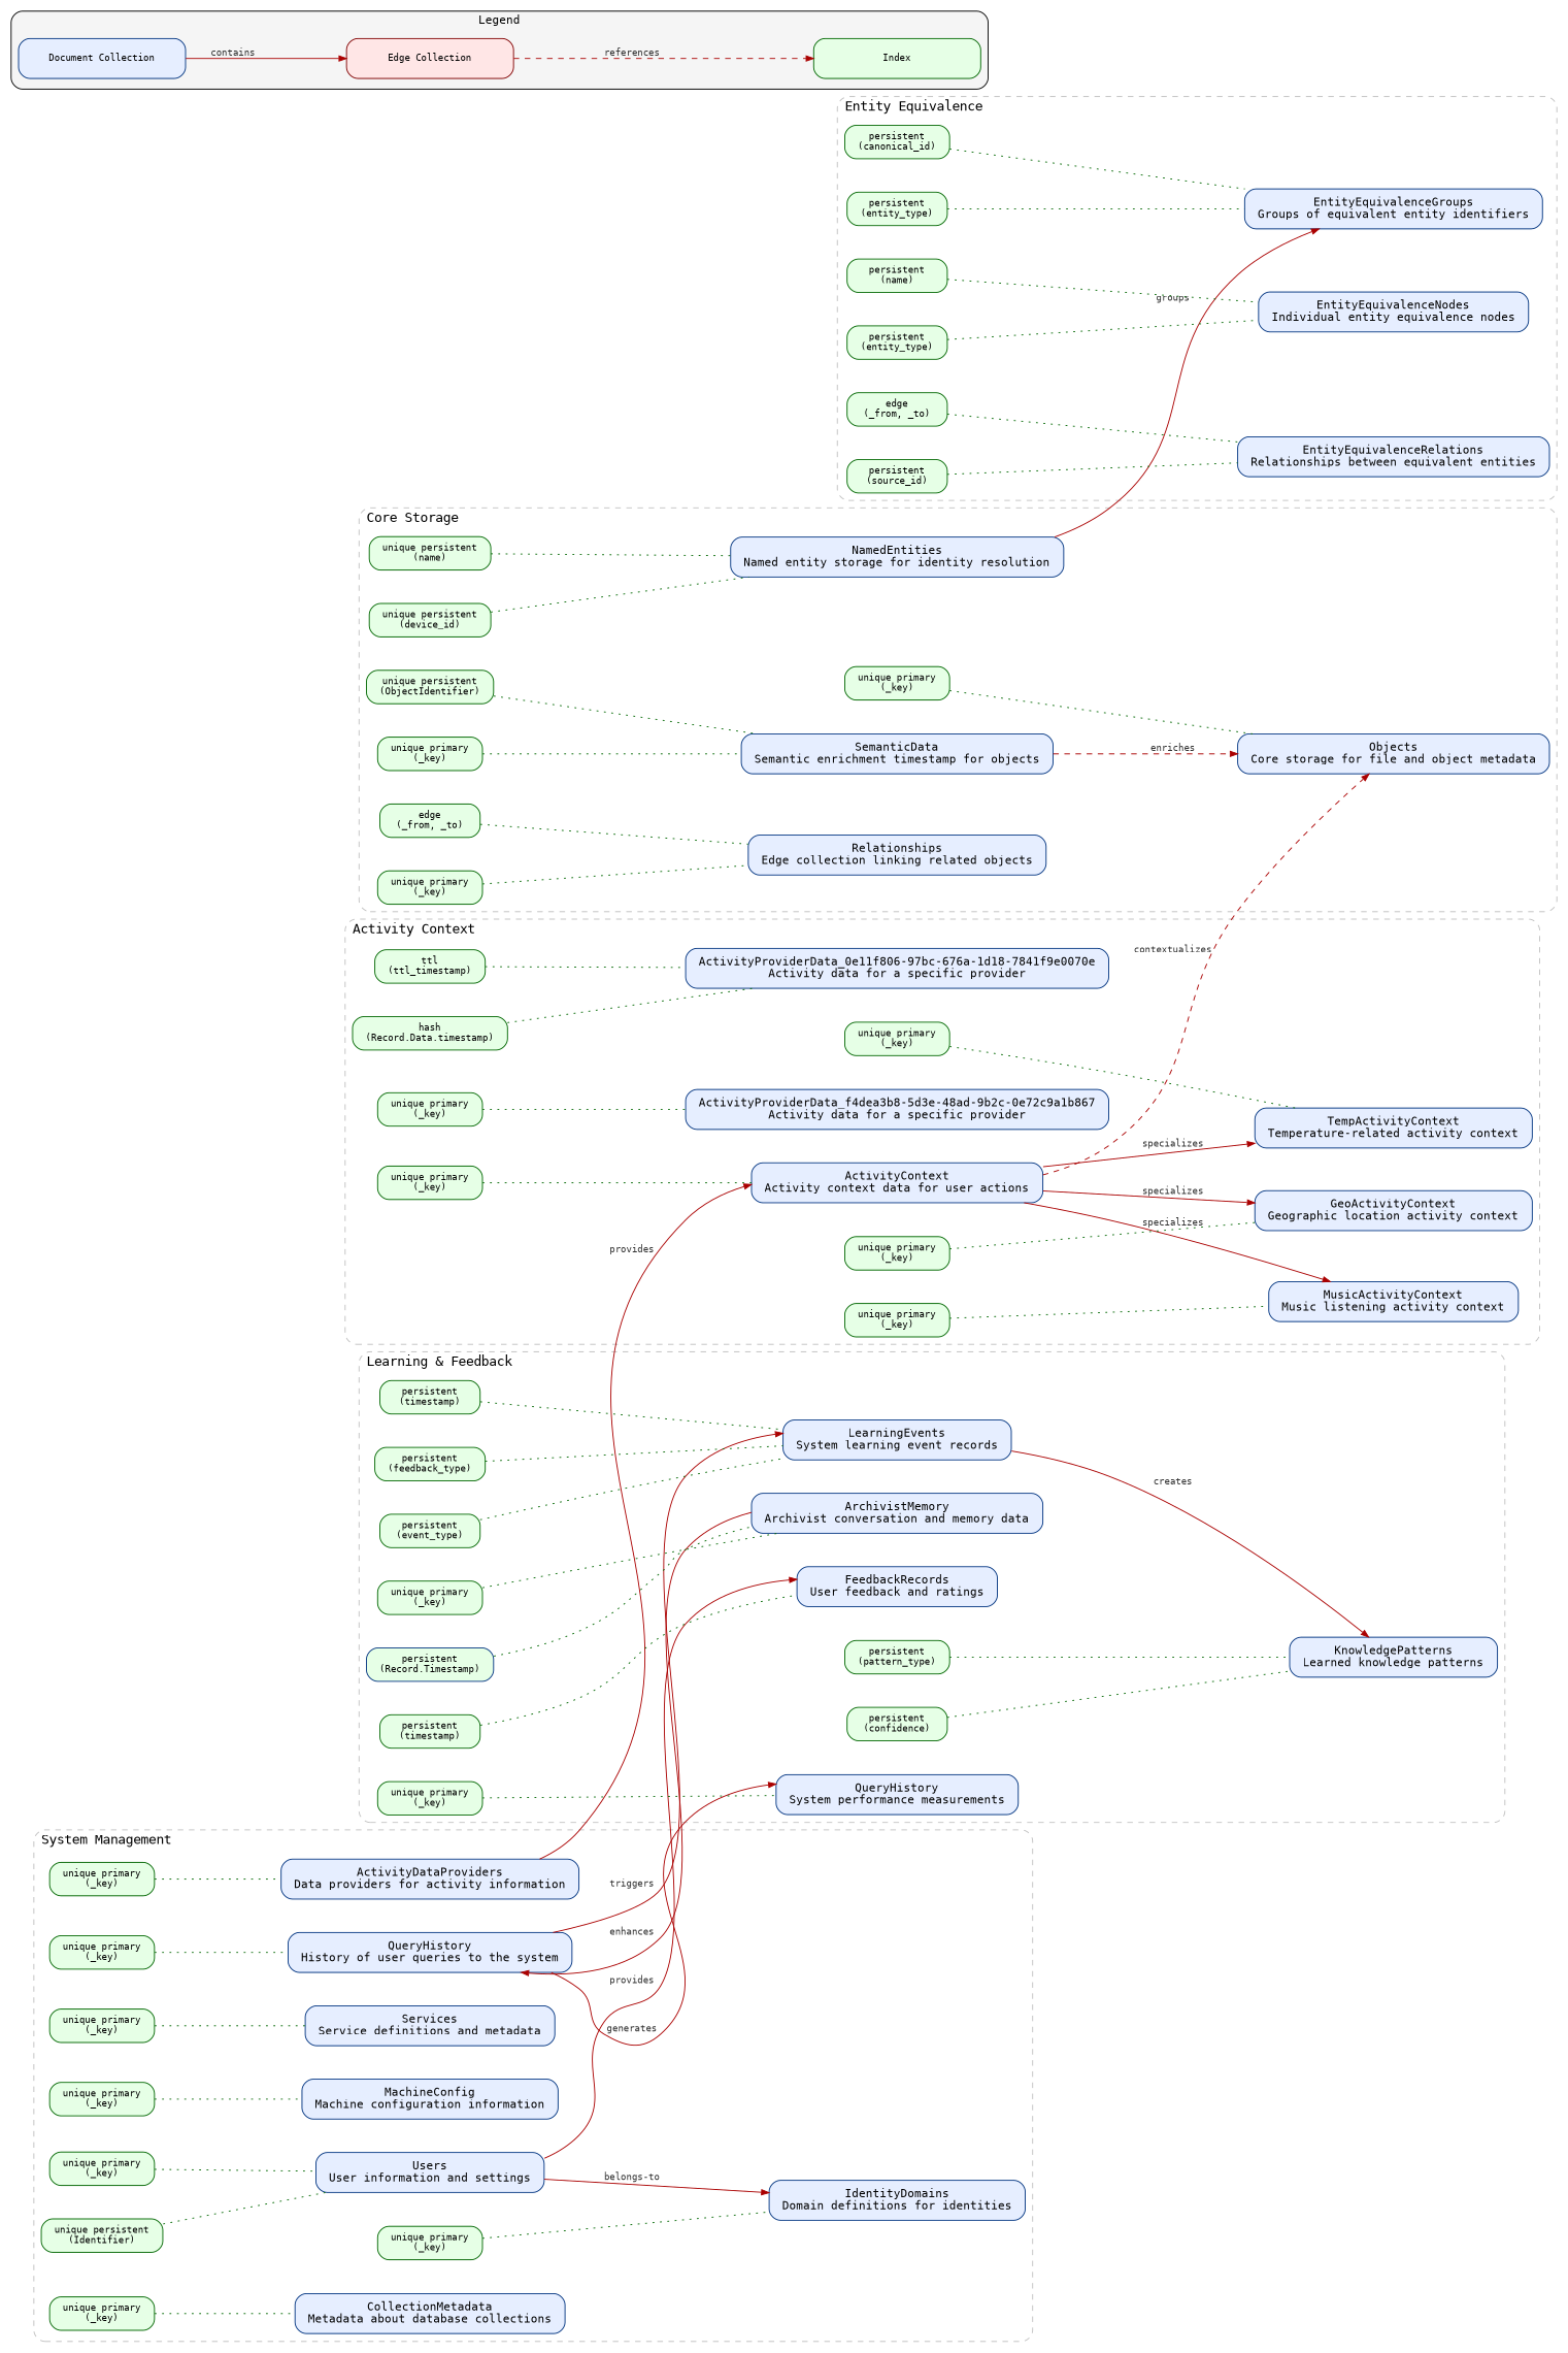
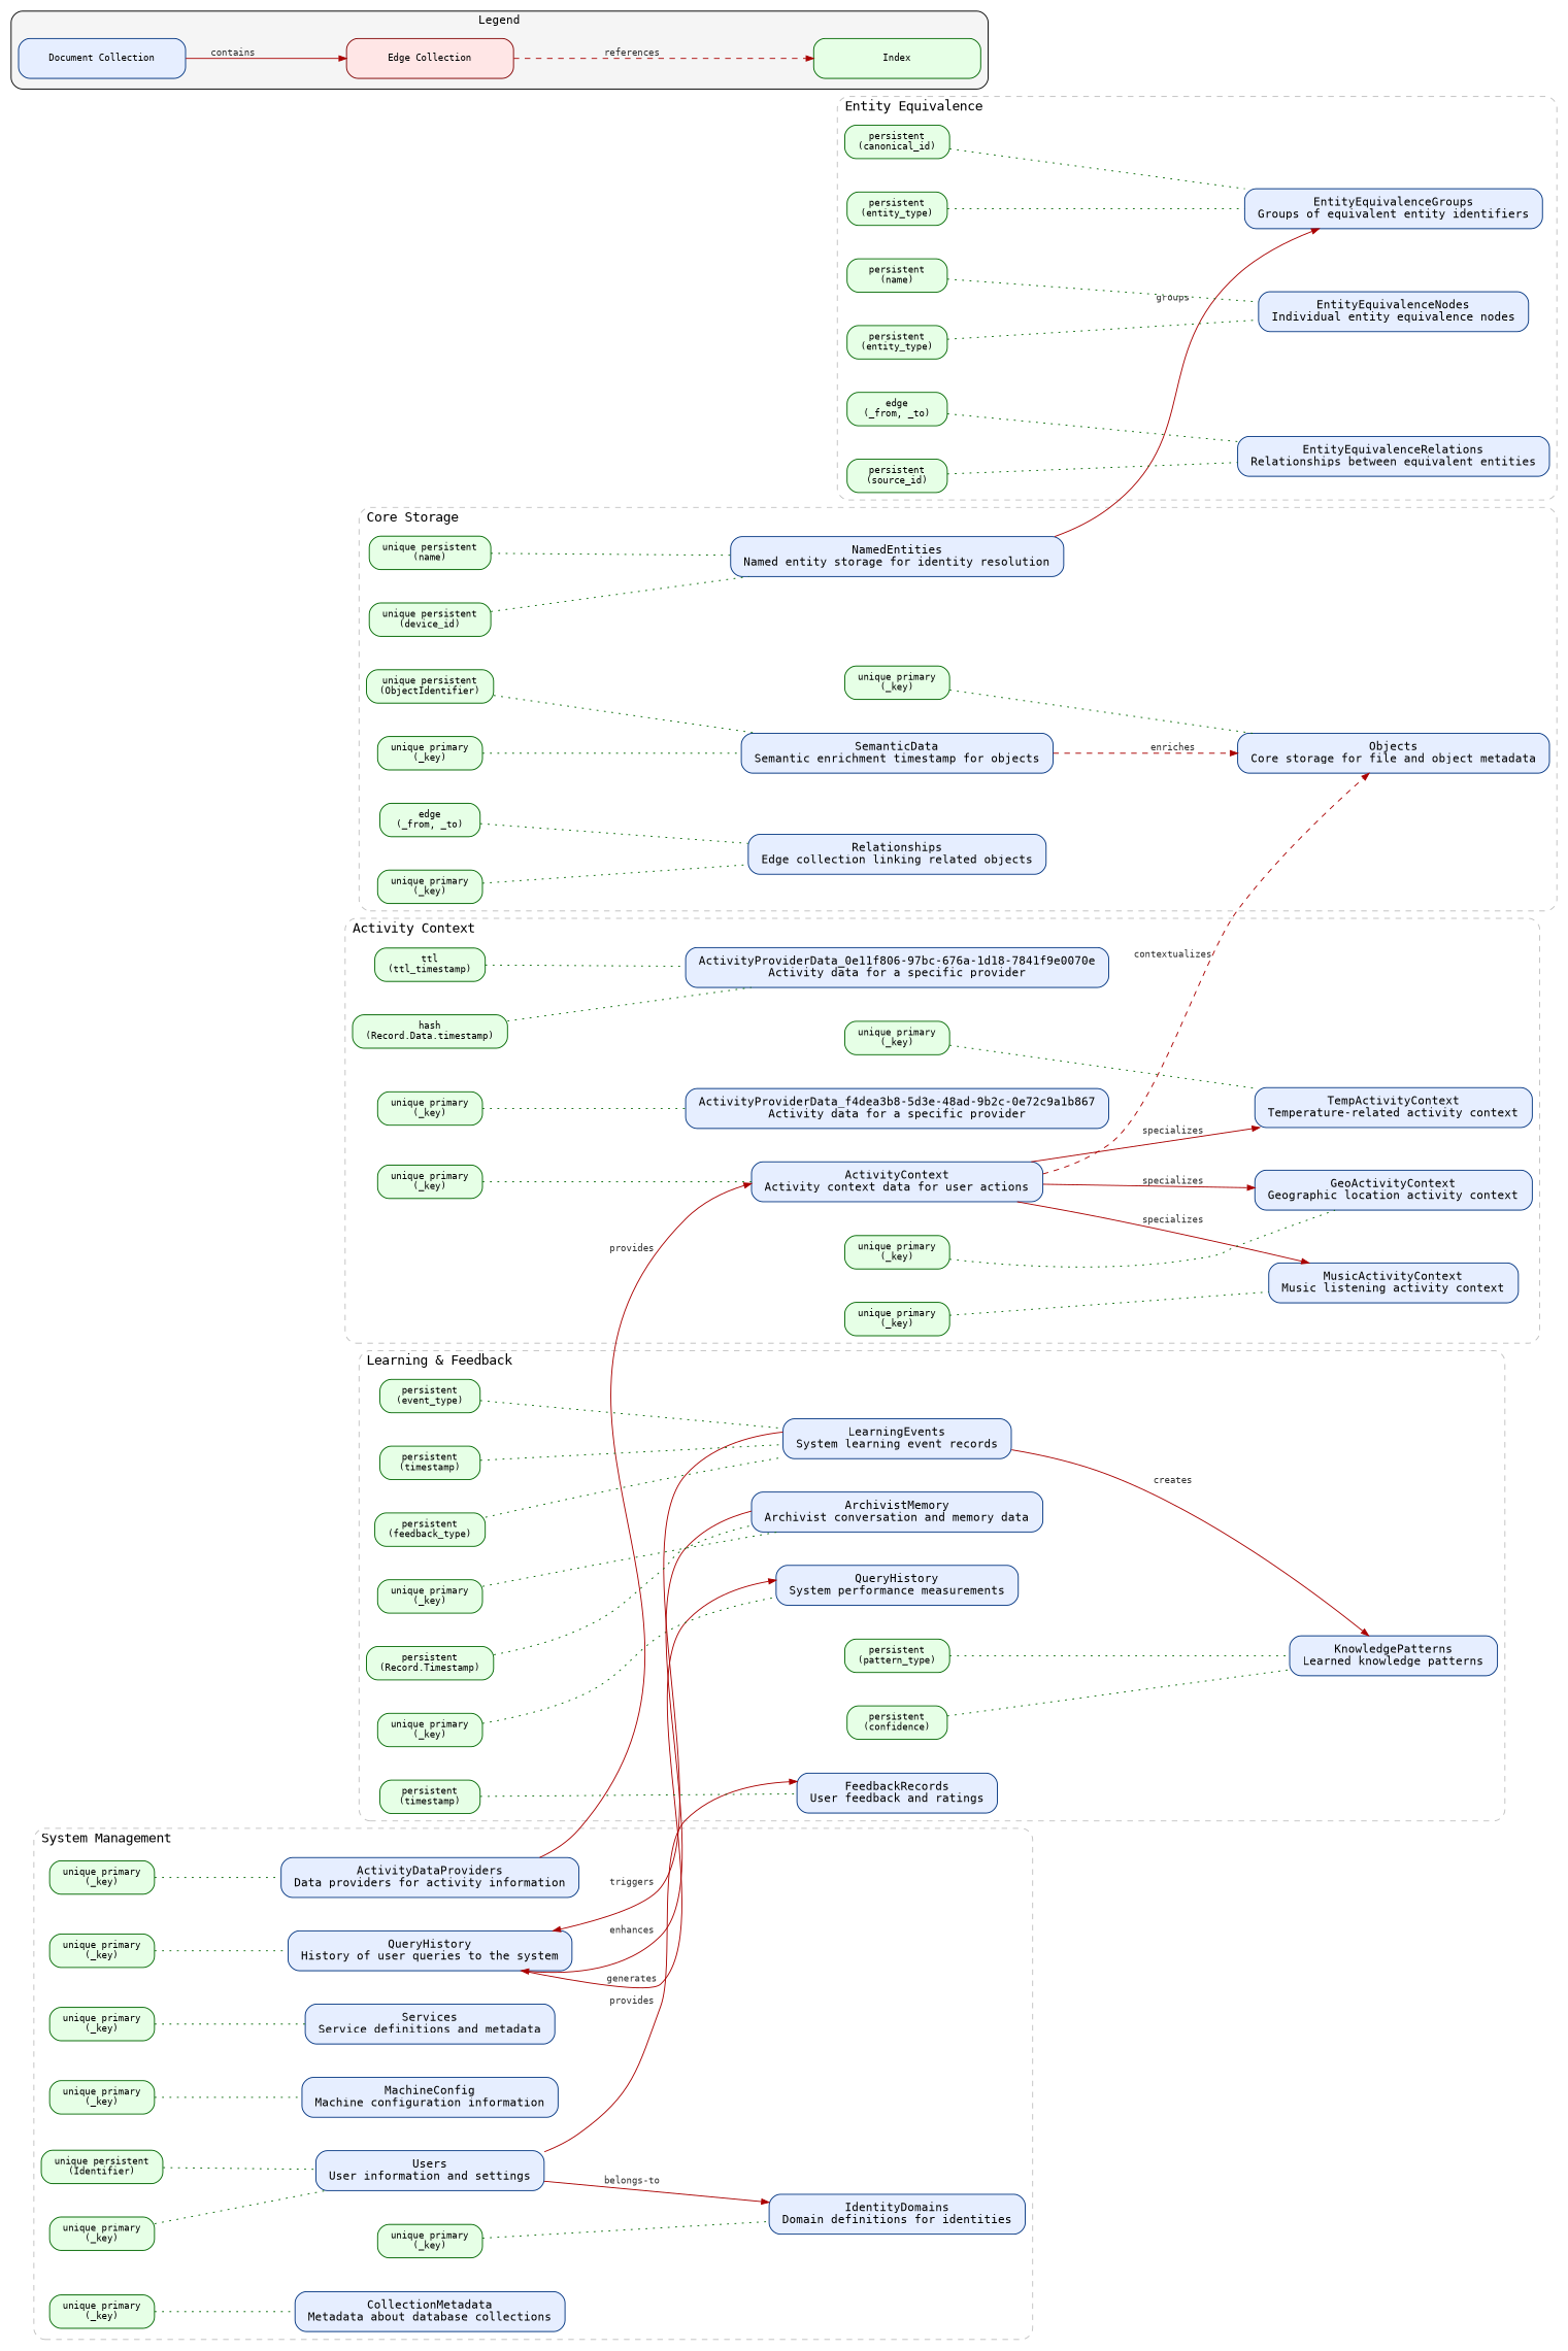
  digraph {
    bgcolor=white
    compound=true
    fontname="DejaVu Sans Mono"
    fontsize=14
    nodesep=0.5
    rankdir=LR
    ranksep=0.75
    node [color="#006600" fillcolor="#e6ffe6" fontname="DejaVu Sans Mono" fontsize=10 margin="0.2,0.1" shape=box style="filled,rounded"]
    edge [arrowhead=none arrowsize=0.8 color="#006600" fontcolor="#333333" fontname="DejaVu Sans Mono" fontsize=10 style=dotted]
    n1 [color="#003380" fillcolor="#e6eeff" fontsize=12 height=0.6 label="Objects\nCore storage for file and object metadata" width=2.5]
    n2 [height=0.4 label="unique primary\n(_key)" width=1.5]
    n3 [color="#003380" fillcolor="#e6eeff" fontsize=12 height=0.6 label="SemanticData\nSemantic enrichment timestamp for objects" width=2.5]
    n4 [height=0.4 label="unique persistent\n(ObjectIdentifier)" width=1.5]
    n5 [height=0.4 label="unique primary\n(_key)" width=1.5]
    n6 [color="#003380" fillcolor="#e6eeff" fontsize=12 height=0.6 label="NamedEntities\nNamed entity storage for identity resolution" width=2.5]
    n7 [height=0.4 label="unique persistent\n(name)" width=1.5]
    n8 [height=0.4 label="unique persistent\n(device_id)" width=1.5]
    n9 [color="#003380" fillcolor="#e6eeff" fontsize=12 height=0.6 label="Relationships\nEdge collection linking related objects" width=2.5]
    n10 [height=0.4 label="edge\n(_from, _to)" width=1.5]
    n11 [height=0.4 label="unique primary\n(_key)" width=1.5]
    n12 [color="#003380" fillcolor="#e6eeff" fontsize=12 height=0.6 label="ActivityContext\nActivity context data for user actions" width=2.5]
    n13 [height=0.4 label="unique primary\n(_key)" width=1.5]
    n14 [color="#003380" fillcolor="#e6eeff" fontsize=12 height=0.6 label="TempActivityContext\nTemperature-related activity context" width=2.5]
    n15 [height=0.4 label="unique primary\n(_key)" width=1.5]
    n16 [color="#003380" fillcolor="#e6eeff" fontsize=12 height=0.6 label="GeoActivityContext\nGeographic location activity context" width=2.5]
    n17 [height=0.4 label="unique primary\n(_key)" width=1.5]
    n18 [color="#003380" fillcolor="#e6eeff" fontsize=12 height=0.6 label="MusicActivityContext\nMusic listening activity context" width=2.5]
    n19 [height=0.4 label="unique primary\n(_key)" width=1.5]
    n20 [color="#003380" fillcolor="#e6eeff" fontsize=12 height=0.6 label="ActivityProviderData_0e11f806-97bc-676a-1d18-7841f9e0070e\nActivity data for a specific provider" width=2.5]
    n21 [height=0.4 label="ttl\n(ttl_timestamp)" width=1.5]
    n22 [height=0.4 label="hash\n(Record.Data.timestamp)" width=1.5]
    n23 [color="#003380" fillcolor="#e6eeff" fontsize=12 height=0.6 label="ActivityProviderData_f4dea3b8-5d3e-48ad-9b2c-0e72c9a1b867\nActivity data for a specific provider" width=2.5]
    n24 [height=0.4 label="unique primary\n(_key)" width=1.5]
    n25 [color="#003380" fillcolor="#e6eeff" fontsize=12 height=0.6 label="EntityEquivalenceGroups\nGroups of equivalent entity identifiers" width=2.5]
    n26 [height=0.4 label="persistent\n(canonical_id)" width=1.5]
    n27 [height=0.4 label="persistent\n(entity_type)" width=1.5]
    n28 [color="#003380" fillcolor="#e6eeff" fontsize=12 height=0.6 label="EntityEquivalenceNodes\nIndividual entity equivalence nodes" width=2.5]
    n29 [height=0.4 label="persistent\n(name)" width=1.5]
    n30 [height=0.4 label="persistent\n(entity_type)" width=1.5]
    n31 [color="#003380" fillcolor="#e6eeff" fontsize=12 height=0.6 label="EntityEquivalenceRelations\nRelationships between equivalent entities" width=2.5]
    n32 [height=0.4 label="edge\n(_from, _to)" width=1.5]
    n33 [height=0.4 label="persistent\n(source_id)" width=1.5]
    n34 [color="#003380" fillcolor="#e6eeff" fontsize=12 height=0.6 label="QueryHistory\nHistory of user queries to the system" width=2.5]
    n35 [height=0.4 label="unique primary\n(_key)" width=1.5]
    n36 [color="#003380" fillcolor="#e6eeff" fontsize=12 height=0.6 label="ActivityDataProviders\nData providers for activity information" width=2.5]
    n37 [height=0.4 label="unique primary\n(_key)" width=1.5]
    n38 [color="#003380" fillcolor="#e6eeff" fontsize=12 height=0.6 label="Services\nService definitions and metadata" width=2.5]
    n39 [height=0.4 label="unique primary\n(_key)" width=1.5]
    n40 [color="#003380" fillcolor="#e6eeff" fontsize=12 height=0.6 label="MachineConfig\nMachine configuration information" width=2.5]
    n41 [height=0.4 label="unique primary\n(_key)" width=1.5]
    n42 [color="#003380" fillcolor="#e6eeff" fontsize=12 height=0.6 label="Users\nUser information and settings" width=2.5]
    n43 [height=0.4 label="unique persistent\n(Identifier)" width=1.5]
    n44 [height=0.4 label="unique primary\n(_key)" width=1.5]
    n45 [color="#003380" fillcolor="#e6eeff" fontsize=12 height=0.6 label="IdentityDomains\nDomain definitions for identities" width=2.5]
    n46 [height=0.4 label="unique primary\n(_key)" width=1.5]
    n47 [color="#003380" fillcolor="#e6eeff" fontsize=12 height=0.6 label="CollectionMetadata\nMetadata about database collections" width=2.5]
    n48 [height=0.4 label="unique primary\n(_key)" width=1.5]
    n49 [color="#003380" fillcolor="#e6eeff" fontsize=12 height=0.6 label="QueryHistory\nSystem performance measurements" width=2.5]
    n50 [height=0.4 label="unique primary\n(_key)" width=1.5]
    n51 [color="#003380" fillcolor="#e6eeff" fontsize=12 height=0.6 label="FeedbackRecords\nUser feedback and ratings" width=2.5]
    n52 [height=0.4 label="persistent\n(feedback_type)" width=1.5]
    n53 [height=0.4 label="persistent\n(timestamp)" width=1.5]
    n54 [color="#003380" fillcolor="#e6eeff" fontsize=12 height=0.6 label="LearningEvents\nSystem learning event records" width=2.5]
    n55 [height=0.4 label="persistent\n(event_type)" width=1.5]
    n56 [height=0.4 label="persistent\n(timestamp)" width=1.5]
    n57 [color="#003380" fillcolor="#e6eeff" fontsize=12 height=0.6 label="KnowledgePatterns\nLearned knowledge patterns" width=2.5]
    n58 [height=0.4 label="persistent\n(pattern_type)" width=1.5]
    n59 [height=0.4 label="persistent\n(confidence)" width=1.5]
    n60 [color="#003380" fillcolor="#e6eeff" fontsize=12 height=0.6 label="ArchivistMemory\nArchivist conversation and memory data" width=2.5]
-   n61 [color="#003380" height=0.4 label="persistent\n(Record.Timestamp)" width=1.5]
+   n61 [height=0.4 label="persistent\n(Record.Timestamp)" width=1.5]
    n62 [height=0.4 label="unique primary\n(_key)" width=1.5]
    n63 [color="#003380" fillcolor="#e6eeff" height=0.6 label="Document Collection" width=2.5]
    n64 [color="#800000" fillcolor="#ffe6e6" height=0.6 label="Edge Collection" width=2.5]
    n65 [height=0.6 label=Index width=2.5]
    subgraph cluster_1 {
      color=gray
      label="Core Storage"
      labeljust=l
      style="rounded,dashed"
      n1
      n2
      n3
      n4
      n5
      n6
      n7
      n8
      n9
      n10
      n11
    }
    subgraph cluster_2 {
      color=gray
      label="Activity Context"
      labeljust=l
      style="rounded,dashed"
      n12
      n13
      n14
      n15
      n16
      n17
      n18
      n19
      n20
      n21
      n22
      n23
      n24
    }
    subgraph cluster_3 {
      color=gray
      label="Entity Equivalence"
      labeljust=l
      style="rounded,dashed"
      n25
      n26
      n27
      n28
      n29
      n30
      n31
      n32
      n33
    }
    subgraph cluster_4 {
      color=gray
      label="System Management"
      labeljust=l
      style="rounded,dashed"
      n34
      n35
      n36
      n37
      n38
      n39
      n40
      n41
      n42
      n43
      n44
      n45
      n46
      n47
      n48
    }
    subgraph cluster_5 {
      color=gray
      label="Learning & Feedback"
      labeljust=l
      style="rounded,dashed"
      n49
      n50
      n51
      n52
      n53
      n54
      n55
      n56
      n57
      n58
      n59
      n60
      n61
      n62
    }
    subgraph cluster_6 {
      bgcolor="#f5f5f5"
      color=black
      fontsize=12
      label=Legend
      rank=sink
      style=rounded
      n63
      n64
      n65
    }
    n2 -> n1
    n3 -> n1 [color="#AA0000" label=enriches style=dashed arrowhead=""]
    n4 -> n3
    n5 -> n3
    n6 -> n25 [color="#AA0000" label=groups style=solid arrowhead=""]
    n7 -> n6
    n8 -> n6
    n10 -> n9
    n11 -> n9
    n12 -> n1 [color="#AA0000" label=contextualizes style=dashed arrowhead=""]
    n12 -> n14 [color="#AA0000" label=specializes style=solid arrowhead=""]
    n12 -> n16 [color="#AA0000" label=specializes style=solid arrowhead=""]
    n12 -> n18 [color="#AA0000" label=specializes style=solid arrowhead=""]
    n13 -> n12
    n15 -> n14
    n17 -> n16
    n19 -> n18
    n21 -> n20
    n22 -> n20
    n24 -> n23
    n26 -> n25
    n27 -> n25
    n29 -> n28
    n30 -> n28
    n32 -> n31
    n33 -> n31
    n34 -> n49 [color="#AA0000" label=generates style=solid arrowhead=""]
-   n34 -> n54 [color="#AA0000" label=triggers style=solid arrowhead=""]
+   n54 -> n34 [color="#AA0000" label=triggers style=solid arrowhead=""]
    n35 -> n34
    n36 -> n12 [color="#AA0000" label=provides style=solid arrowhead=""]
    n37 -> n36
    n39 -> n38
    n41 -> n40
    n42 -> n45 [color="#AA0000" label="belongs-to" style=solid arrowhead=""]
    n42 -> n51 [color="#AA0000" label=provides style=solid arrowhead=""]
    n43 -> n42
    n44 -> n42
    n46 -> n45
    n48 -> n47
    n50 -> n49
    n52 -> n54
    n53 -> n51
    n54 -> n57 [color="#AA0000" label=creates style=solid arrowhead=""]
    n55 -> n54
    n56 -> n54
    n58 -> n57
    n59 -> n57
    n60 -> n34 [color="#AA0000" label=enhances style=solid arrowhead=""]
    n61 -> n60
    n62 -> n60
    n63 -> n64 [color="#AA0000" label=contains style=solid arrowhead=""]
    n64 -> n65 [color="#AA0000" label=references style=dashed arrowhead=""]
  }
